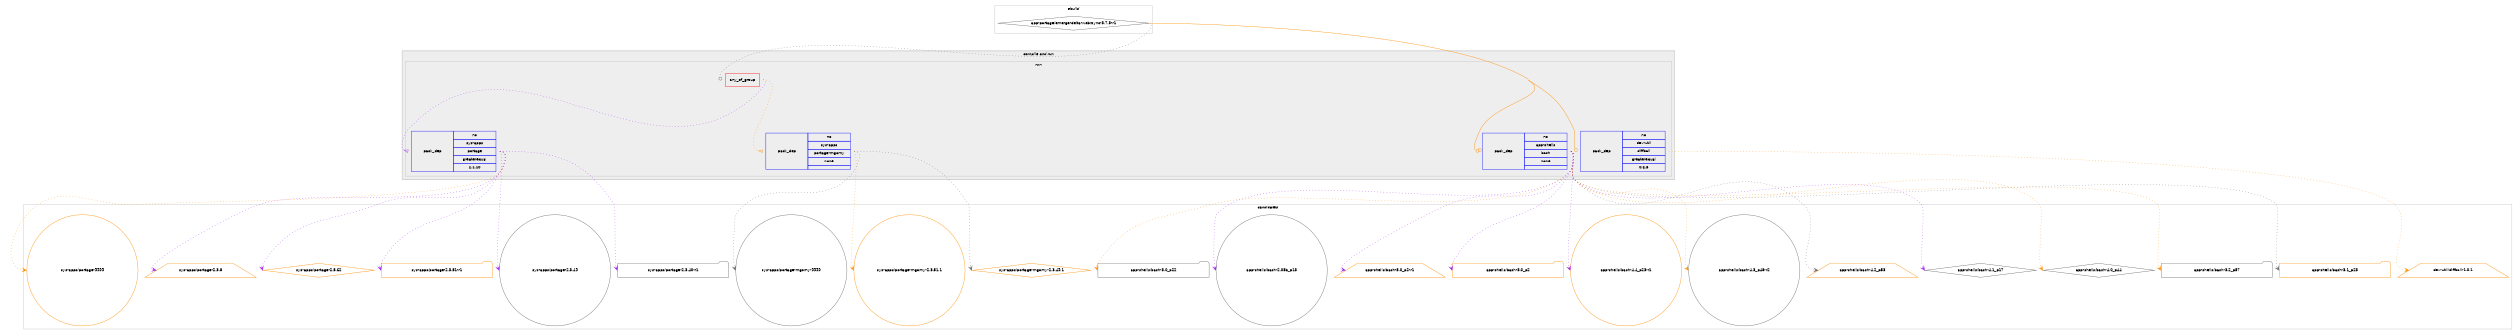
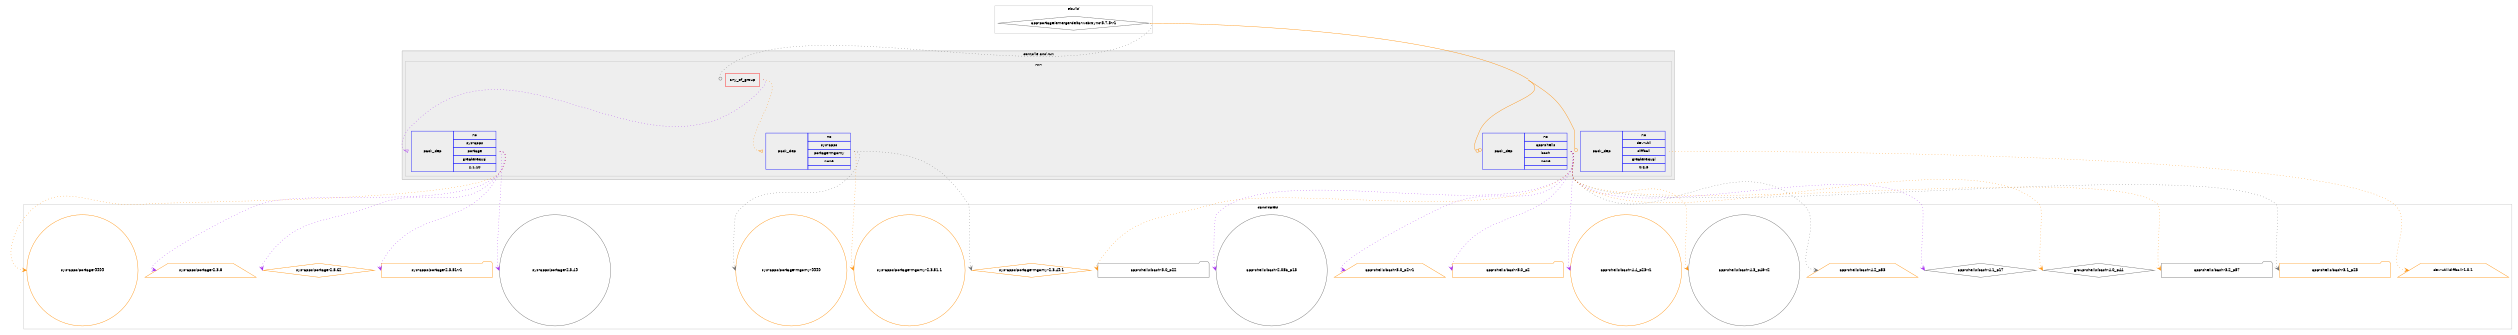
  digraph {
    compound=true
    concentrate=true
    fontname=Helvetica
    fontsize=10
    newrank=true
    rankdir=TB
    ranksep=1.5
    node [color=darkorange fontname=Helvetica fontsize=10 shape=circle]
    edge [arrowhead=vee color=purple headport=w style=dotted tailport=e weight=100]
    n1 [color=gray40 label="app-portage/emerge-delta-webrsync-3.7.3-r1" shape=diamond width=4]
    n2 [color=blue label=<<TABLE BORDER="0" CELLBORDER="1" CELLSPACING="0" CELLPADDING="4" WIDTH="220"><TR><TD ROWSPAN="6" CELLPADDING="30">pack_dep</TD></TR><TR><TD WIDTH="110">no</TD></TR><TR><TD>sys-apps</TD></TR><TR><TD>portage</TD></TR><TR><TD>greaterequal</TD></TR><TR><TD>2.1.10</TD></TR></TABLE>> shape=none]
    n3 [color=blue label=<<TABLE BORDER="0" CELLBORDER="1" CELLSPACING="0" CELLPADDING="4" WIDTH="220"><TR><TD ROWSPAN="6" CELLPADDING="30">pack_dep</TD></TR><TR><TD WIDTH="110">no</TD></TR><TR><TD>sys-apps</TD></TR><TR><TD>portage-mgorny</TD></TR><TR><TD>none</TD></TR><TR><TD></TD></TR></TABLE>> shape=none]
    n4 [color=red label=<<TABLE BORDER="0" CELLBORDER="1" CELLSPACING="0" CELLPADDING="4"><TR><TD CELLPADDING="10">any_of_group</TD></TR></TABLE>> shape=none]
    n5 [color=blue label=<<TABLE BORDER="0" CELLBORDER="1" CELLSPACING="0" CELLPADDING="4" WIDTH="220"><TR><TD ROWSPAN="6" CELLPADDING="30">pack_dep</TD></TR><TR><TD WIDTH="110">no</TD></TR><TR><TD>app-shells</TD></TR><TR><TD>bash</TD></TR><TR><TD>none</TD></TR><TR><TD></TD></TR></TABLE>> shape=none]
    n6 [color=blue label=<<TABLE BORDER="0" CELLBORDER="1" CELLSPACING="0" CELLPADDING="4" WIDTH="220"><TR><TD ROWSPAN="6" CELLPADDING="30">pack_dep</TD></TR><TR><TD WIDTH="110">no</TD></TR><TR><TD>dev-util</TD></TR><TR><TD>diffball</TD></TR><TR><TD>greaterequal</TD></TR><TR><TD>0.6.5</TD></TR></TABLE>> shape=none]
-   n7 [color=gray40 label="sys-apps/portage-2.3.40-r1" shape=folder width=4]
    n8 [color=gray40 label="sys-apps/portage-2.3.49" width=4]
    n9 [label="sys-apps/portage-2.3.51-r1" shape=folder width=4]
    n10 [label="sys-apps/portage-2.5.62" shape=diamond width=4]
    n11 [label="sys-apps/portage-2.3.8" shape=trapezium width=4]
    n12 [label="sys-apps/portage-9999" width=4]
    n13 [label="sys-apps/portage-mgorny-2.3.49.1" shape=diamond width=4]
    n14 [label="sys-apps/portage-mgorny-2.3.51.1" width=4]
-   n15 [color=gray40 label="sys-apps/portage-mgorny-9999" width=4]
+   n15 [label="sys-apps/portage-mgorny-9999" width=4]
    n16 [color=gray40 label="app-shells/bash-2.05b_p13" width=4]
    n17 [color=gray40 label="app-shells/bash-3.0_p22" shape=folder width=4]
    n18 [label="app-shells/bash-3.1_p23" shape=folder width=4]
    n19 [color=gray40 label="app-shells/bash-3.2_p57" shape=folder width=4]
-   n20 [color=gray40 label="app-shells/bash-4.0_p44" shape=diamond width=4]
+   n20 [color=gray40 label="group-shells/bash-4.0_p44" shape=diamond width=4]
    n21 [color=gray40 label="app-shells/bash-4.1_p17" shape=diamond width=4]
    n22 [label="app-shells/bash-4.2_p53" shape=trapezium width=4]
    n23 [color=gray40 label="app-shells/bash-4.3_p48-r2" width=4]
    n24 [label="app-shells/bash-4.4_p23-r1" width=4]
    n25 [label="app-shells/bash-5.0_p2" shape=folder width=4]
    n26 [label="app-shells/bash-5.0_p2-r1" shape=trapezium width=4]
    n27 [label="dev-util/diffball-1.0.1" shape=trapezium width=4]
    subgraph cluster_1 {
      color=gray
      label=<<i>ebuild</i>>
      rank=same
      n1
    }
    subgraph cluster_2 {
      color=gray
      label=<<i>dependencies</i>>
      subgraph cluster_3 {
        color=gray
        fillcolor="#eeeeee"
        label=<<i>compile</i>>
        style=filled
      }
      subgraph cluster_4 {
        color=gray
        fillcolor="#eeeeee"
        label=<<i>compile and run</i>>
        style=filled
      }
      subgraph cluster_5 {
        color=gray
        fillcolor="#eeeeee"
        label=<<i>run</i>>
        style=filled
        subgraph sub_6 {
          color=gray
          fillcolor="#eeeeee"
          label=<<i>run</i>>
          style=filled
          n4
          subgraph sub_7 {
            color=gray
            fillcolor="#eeeeee"
            label=<<i>run</i>>
            style=filled
            n2
          }
          subgraph sub_8 {
            color=gray
            fillcolor="#eeeeee"
            label=<<i>run</i>>
            style=filled
            n3
          }
        }
        subgraph sub_9 {
          color=gray
          fillcolor="#eeeeee"
          label=<<i>run</i>>
          style=filled
          n5
        }
        subgraph sub_10 {
          color=gray
          fillcolor="#eeeeee"
          label=<<i>run</i>>
          style=filled
          n6
        }
      }
    }
    subgraph cluster_11 {
      color=gray
      label=<<i>candidates</i>>
      rank=same
      subgraph sub_12 {
        color=black
        label=<<i>candidates</i>>
        nodesep=1
        rank=same
-       n7
        n8
        n9
        n10
        n11
        n12
      }
      subgraph sub_13 {
        color=black
        label=<<i>candidates</i>>
        nodesep=1
        rank=same
        n13
        n14
        n15
      }
      subgraph sub_14 {
        color=black
        label=<<i>candidates</i>>
        nodesep=1
        rank=same
        n16
        n17
        n18
        n19
        n20
        n21
        n22
        n23
        n24
        n25
        n26
      }
      subgraph sub_15 {
        color=black
        label=<<i>candidates</i>>
        nodesep=1
        rank=same
        n27
      }
    }
    n1 -> n4 [arrowhead=odot color=gray40 weight=20]
    n1 -> n5 [arrowhead=odot color=darkorange style=solid weight=20]
    n1 -> n6 [arrowhead=odot color=darkorange style=solid weight=20]
-   n2 -> n7
    n2 -> n8
    n2 -> n9
    n2 -> n10
    n2 -> n11
    n2 -> n12 [color=darkorange]
    n3 -> n13 [color=gray40]
    n3 -> n14 [color=darkorange]
    n3 -> n15 [color=gray40]
    n4 -> n2 [arrowhead=oinv weight=20]
    n4 -> n3 [arrowhead=oinv color=darkorange weight=20]
    n5 -> n16
    n5 -> n17 [color=darkorange]
    n5 -> n18 [color=gray40]
    n5 -> n19 [color=darkorange]
    n5 -> n20 [color=darkorange]
    n5 -> n21
    n5 -> n22 [color=gray40]
    n5 -> n23 [color=darkorange]
    n5 -> n24
    n5 -> n25
    n5 -> n26
    n6 -> n27 [color=darkorange]
  }
